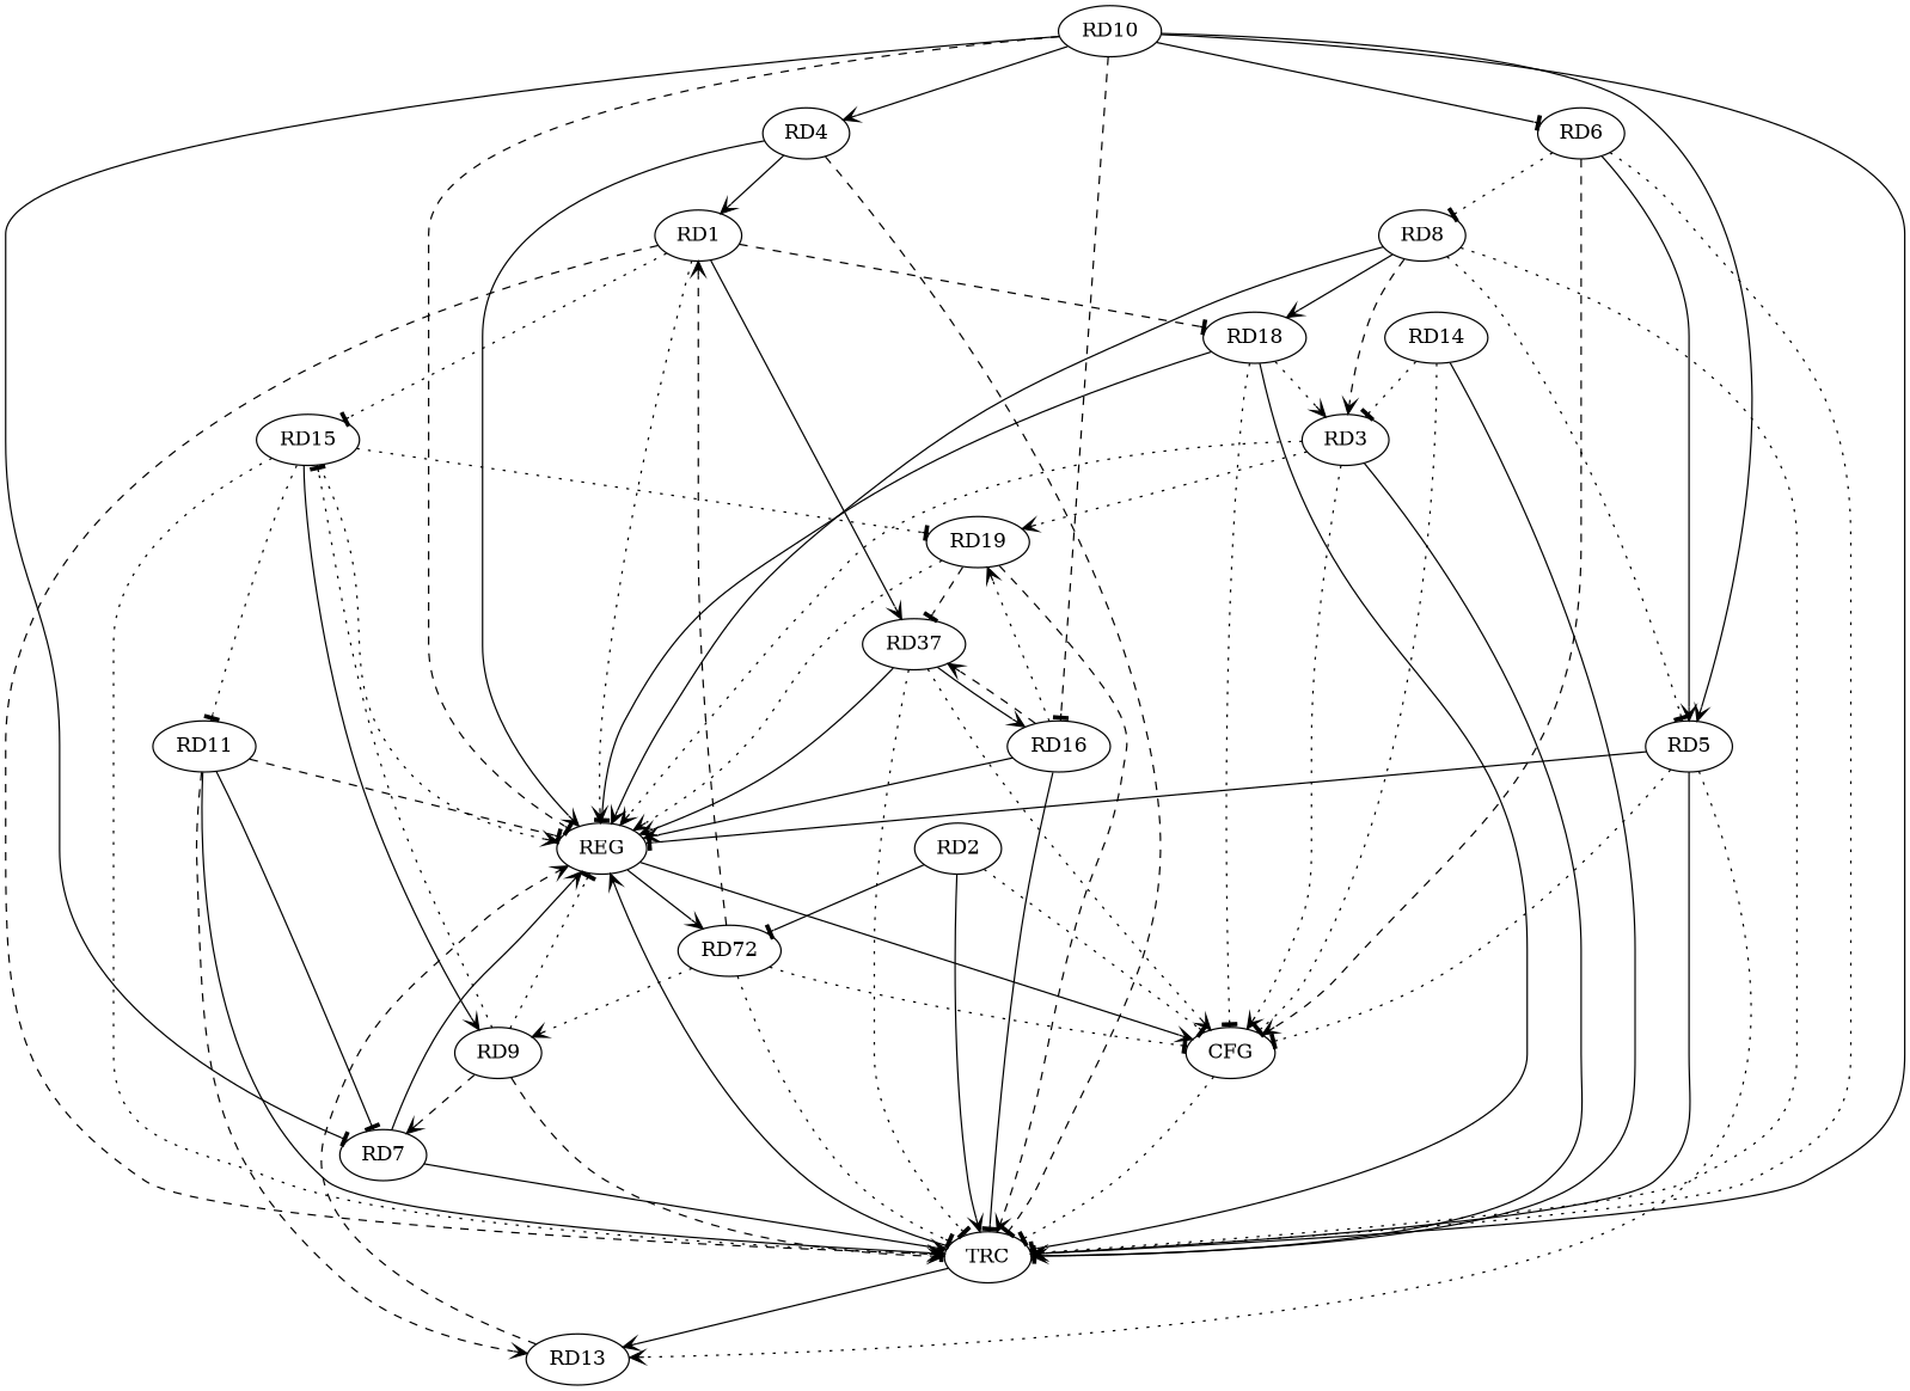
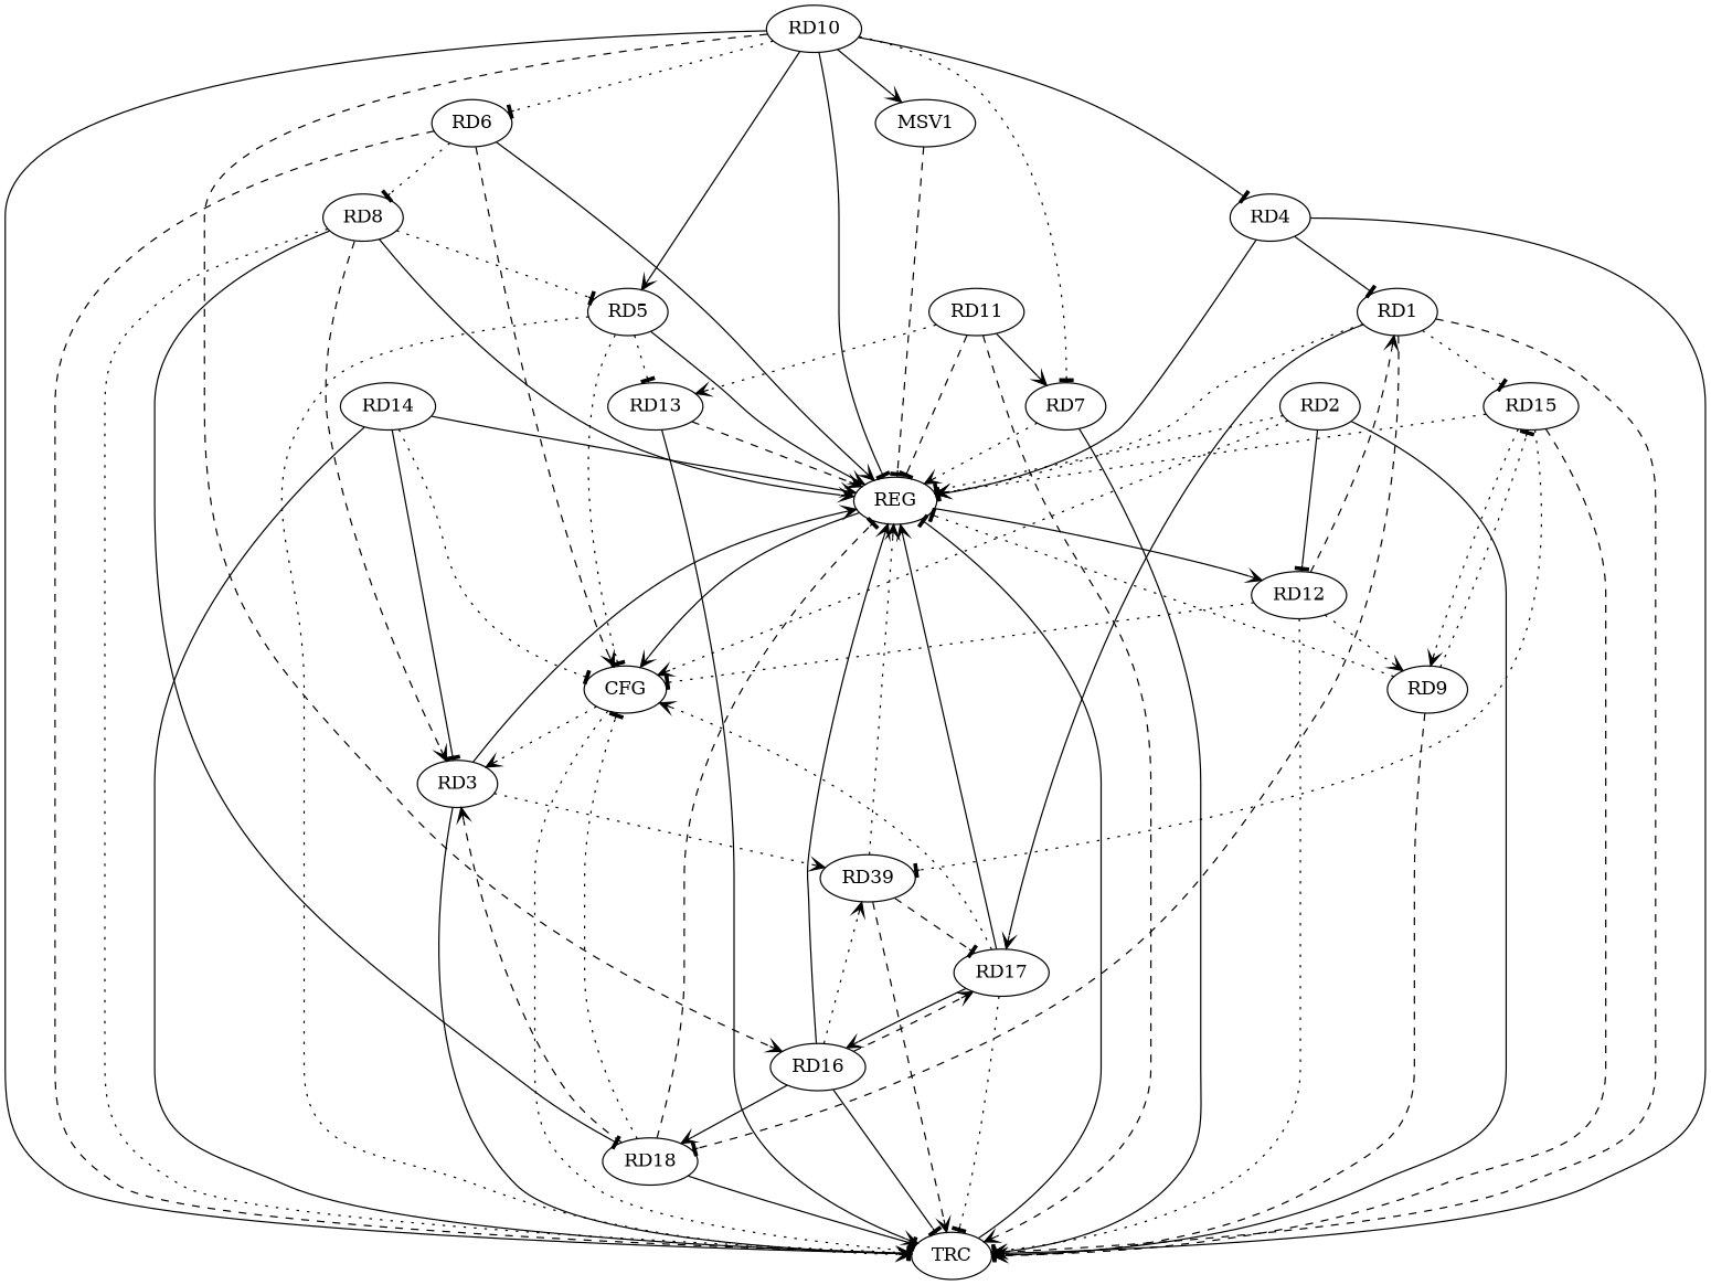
  strict digraph {
    fontname="DejaVu Serif"
    node [fontname="DejaVu Serif"]
    edge [arrowhead=vee fontname="DejaVu Serif" style=solid]
    n1 [label=RD1]
    n2 [label=RD15]
-   n3 [label=RD37]
+   n3 [label=RD17]
    n4 [label=RD18]
    n5 [label=REG]
    n6 [label=TRC]
-   n7 [label=RD19]
+   n7 [label=RD39]
    n8 [label=RD9]
    n9 [label=RD11]
    n10 [label=CFG]
    n11 [label=RD16]
    n12 [label=RD3]
-   n13 [label=RD72]
+   n13 [label=RD12]
    n14 [label=RD2]
    n15 [label=RD4]
    n16 [label=RD5]
    n17 [label=RD13]
    n18 [label=RD6]
    n19 [label=RD8]
    n20 [label=RD7]
    n21 [label=RD10]
+   n22 [label=MSV1]
    n23 [label=RD14]
    n1 -> n2 [arrowhead=tee style=dotted]
    n1 -> n3
    n1 -> n4 [arrowhead=tee style=dashed]
    n1 -> n5 [style=dotted]
    n1 -> n6 [style=dashed]
    n2 -> n5 [style=dotted]
-   n2 -> n6 [arrowhead=tee style=dotted]
+   n2 -> n6 [arrowhead=tee style=dashed]
    n2 -> n7 [arrowhead=tee style=dotted]
-   n2 -> n8
-   n2 -> n9 [arrowhead=tee style=dotted]
+   n2 -> n8 [style=dotted]
    n3 -> n5
    n3 -> n6 [arrowhead=tee style=dotted]
    n3 -> n10 [style=dotted]
    n3 -> n11
-   n4 -> n5 [arrowhead=tee]
+   n4 -> n5 [arrowhead=tee style=dashed]
    n4 -> n6 [arrowhead=tee]
    n4 -> n10 [arrowhead=tee style=dotted]
-   n4 -> n12 [style=dotted]
+   n4 -> n12 [style=dashed]
    n5 -> n10
    n5 -> n13
-   n6 -> n5
+   n6 -> n5 [arrowhead=tee]
    n7 -> n3 [arrowhead=tee style=dashed]
    n7 -> n5 [style=dotted]
    n7 -> n6 [style=dashed]
    n8 -> n2 [arrowhead=tee style=dotted]
    n8 -> n5 [arrowhead=tee style=dotted]
    n8 -> n6 [style=dashed]
-   n8 -> n20 [style=dashed]
    n9 -> n5 [arrowhead=tee style=dashed]
-   n9 -> n6
-   n9 -> n17 [style=dashed]
-   n9 -> n20 [arrowhead=tee]
+   n9 -> n6 [style=dashed]
+   n9 -> n17 [style=dotted]
+   n9 -> n20
    n10 -> n6 [arrowhead=tee style=dotted]
    n11 -> n3 [style=dashed]
+   n11 -> n4
    n11 -> n5
    n11 -> n6 [arrowhead=tee]
    n11 -> n7 [style=dotted]
-   n12 -> n5 [style=dotted]
+   n12 -> n5
    n12 -> n6 [arrowhead=tee]
    n12 -> n7 [style=dotted]
-   n12 -> n10 [style=dotted]
+   n10 -> n12 [style=dotted]
    n13 -> n1 [style=dashed]
    n13 -> n6 [arrowhead=tee style=dotted]
    n13 -> n8 [style=dotted]
    n13 -> n10 [arrowhead=tee style=dotted]
+   n14 -> n5 [arrowhead=tee style=dotted]
    n14 -> n6
-   n14 -> n10 [arrowhead=tee style=dotted]
+   n14 -> n10 [style=dotted]
    n14 -> n13 [arrowhead=tee]
-   n15 -> n1
-   n15 -> n5
-   n15 -> n6 [arrowhead=tee style=dashed]
-   n16 -> n5 [arrowhead=tee]
-   n16 -> n6
+   n15 -> n1 [arrowhead=tee]
+   n15 -> n5 [arrowhead=tee]
+   n15 -> n6 [arrowhead=tee]
+   n16 -> n5
+   n16 -> n6 [style=dotted]
    n16 -> n10 [arrowhead=tee style=dotted]
-   n16 -> n17 [style=dotted]
+   n16 -> n17 [arrowhead=tee style=dotted]
    n17 -> n5 [style=dashed]
-   n6 -> n17
-   n18 -> n16
-   n18 -> n6 [arrowhead=tee style=dotted]
+   n17 -> n6
+   n18 -> n5
+   n18 -> n6 [arrowhead=tee style=dashed]
    n18 -> n10 [style=dashed]
    n18 -> n19 [arrowhead=tee style=dotted]
-   n19 -> n4
+   n19 -> n4 [arrowhead=tee]
    n19 -> n5
    n19 -> n6 [arrowhead=tee style=dotted]
    n19 -> n12 [style=dashed]
    n19 -> n16 [arrowhead=tee style=dotted]
-   n20 -> n5
+   n20 -> n5 [style=dotted]
    n20 -> n6
-   n21 -> n5 [arrowhead=tee style=dashed]
+   n21 -> n5 [arrowhead=tee]
    n21 -> n6
-   n21 -> n11 [arrowhead=tee style=dashed]
-   n21 -> n15
+   n21 -> n11 [style=dashed]
+   n21 -> n15 [arrowhead=tee]
    n21 -> n16
-   n21 -> n18 [arrowhead=tee]
-   n21 -> n20 [arrowhead=tee]
-   n23 -> n6
+   n21 -> n18 [arrowhead=tee style=dotted]
+   n21 -> n20 [arrowhead=tee style=dotted]
+   n21 -> n22
+   n22 -> n5 [arrowhead=tee style=dashed]
+   n23 -> n5
+   n23 -> n6 [arrowhead=tee]
    n23 -> n10 [arrowhead=tee style=dotted]
-   n23 -> n12 [arrowhead=tee style=dotted]
+   n23 -> n12 [arrowhead=tee]
  }
